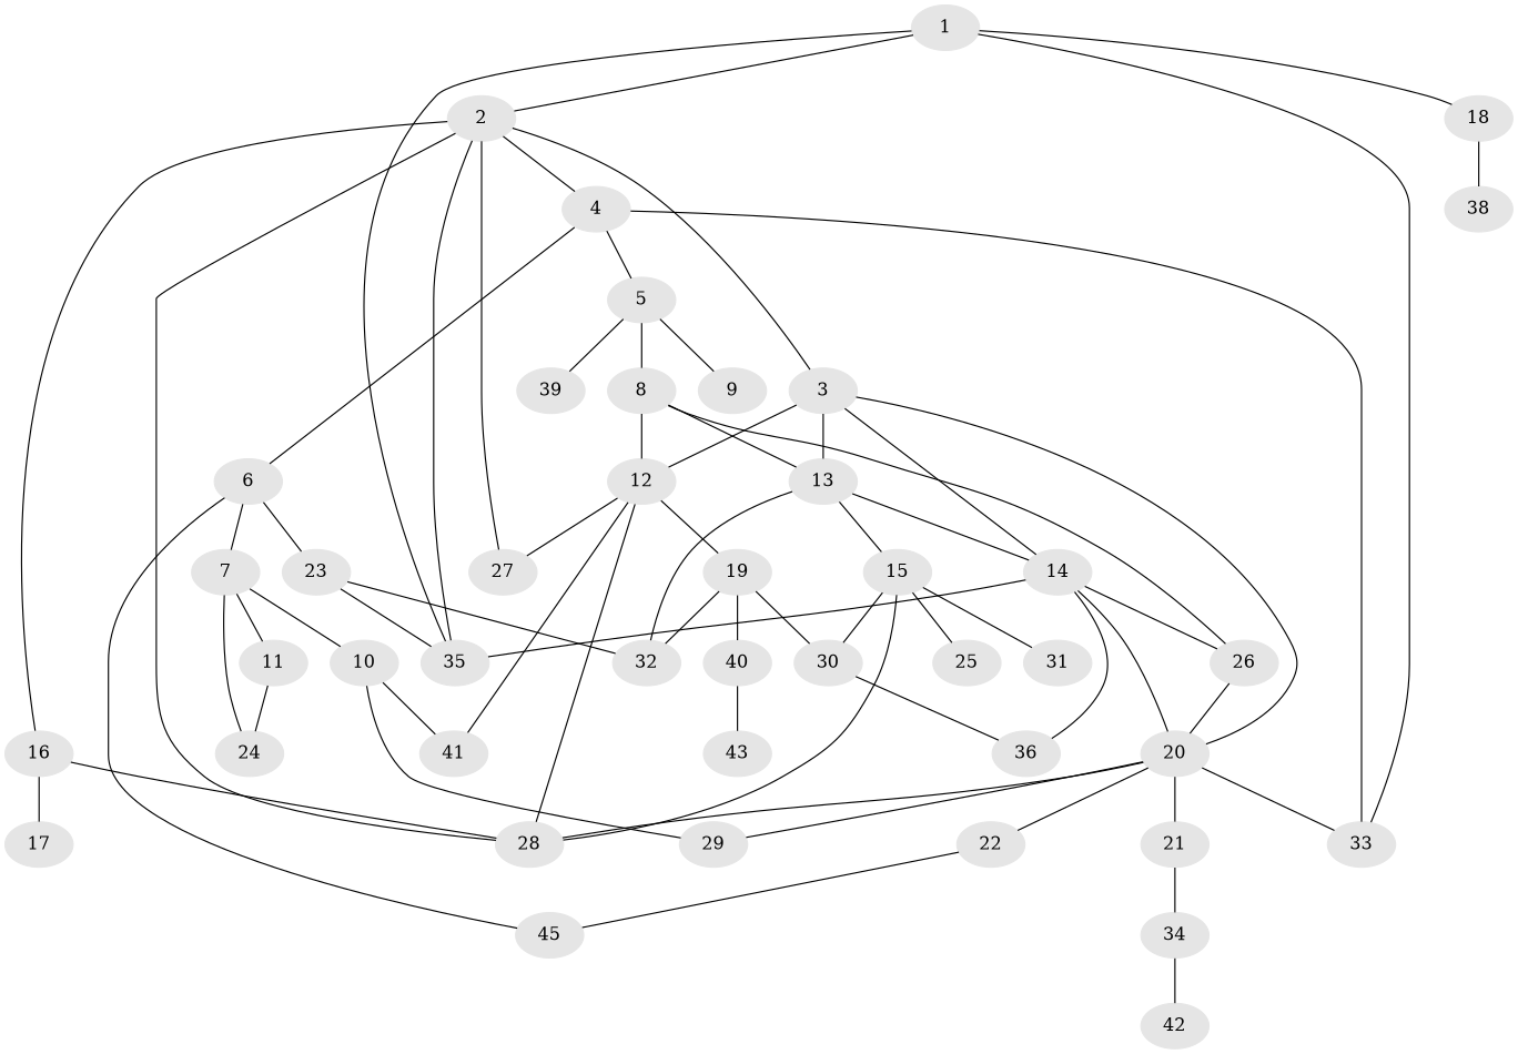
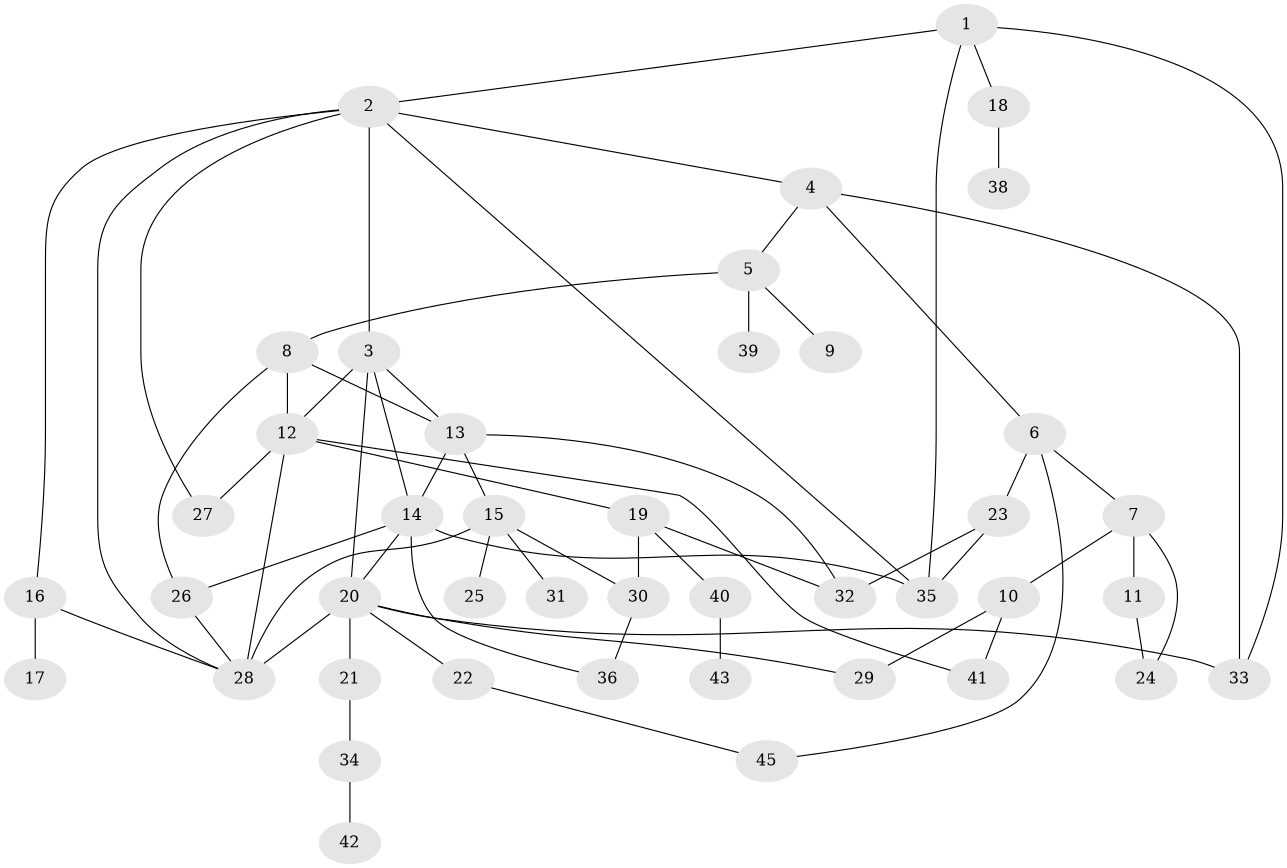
  graph {
    node [color=gray90 style=filled]
    edge [weight=1.0]
    1
    2
    18
    33
    35
    3
    4
    16
    27
    28
    38
    12
    13
    14
    20
    5
    6
    17
    41
    19
    15
    32
    26
    36
    29
    21
    22
    8
    9
    39
    7
    23
    45
    10
    11
    24
    30
    40
    25
    31
    43
    34
    42
    1 -- 2
    1 -- 18
    1 -- 33
    1 -- 35
    2 -- 35
    2 -- 3
    2 -- 4
    2 -- 16
    2 -- 27
    2 -- 28
    18 -- 38
    3 -- 12 [weight=2.0]
    3 -- 13
    3 -- 14
    3 -- 20
    4 -- 33
    4 -- 5
    4 -- 6
    16 -- 28 [weight=2.0]
    16 -- 17
    12 -- 27
    12 -- 28 [weight=3.0]
    12 -- 41
    12 -- 19 [weight=2.0]
    13 -- 14
    13 -- 15
    13 -- 32
    14 -- 35
    14 -- 20
    14 -- 26
    14 -- 36
    20 -- 33
    20 -- 28
    20 -- 29
    20 -- 21
    20 -- 22
    5 -- 8 [weight=2.0]
    5 -- 9
    5 -- 39
    6 -- 7
    6 -- 23
    6 -- 45
    19 -- 32
    19 -- 30 [weight=2.0]
    19 -- 40
    15 -- 28
    15 -- 30
    15 -- 25
    15 -- 31
-   26 -- 20
+   26 -- 28
    21 -- 34
    22 -- 45
    8 -- 12 [weight=2.0]
    8 -- 13
    8 -- 26
    7 -- 10
    7 -- 11
    7 -- 24
    23 -- 35
    23 -- 32
    10 -- 41
    10 -- 29
    11 -- 24
    30 -- 36
    40 -- 43
    34 -- 42
  }
